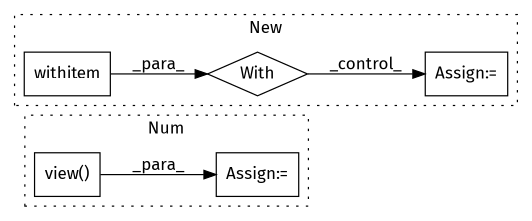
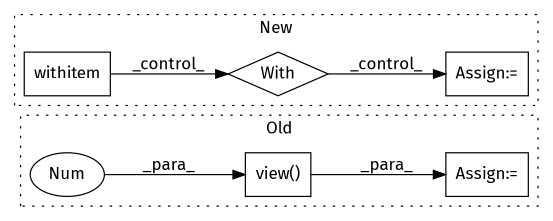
  digraph {
    fontname="Fira Sans"
    rankdir=LR
    node [a=68 fontname="Fira Sans" l=3 shape=box]
    edge [fontname="Fira Sans"]
    n1 [a=75 l="9,1" label="view()" s="2986,3010"]
+   n2 [a=76 l=2 label=Num s=3008 shape=ellipse]
    n3 [label="Assign:=" s=2983]
    n4 [a=39 l="5,28" label=With s="4799,4809" shape=diamond]
    n5 [a=49 l=5 label=withitem s=4804]
    n6 [label="Assign:=" s=4935]
    subgraph cluster_1 {
-     label=Num
+     label=Old
      style=dotted
      n1
+     n2
      n3
    }
    subgraph cluster_2 {
      label=New
      style=dotted
      n4
      n5
      n6
    }
    n1 -> n3 [label=_para_]
+   n2 -> n1 [label=_para_]
    n4 -> n6 [label=_control_]
-   n5 -> n4 [label=_para_]
+   n5 -> n4 [label=_control_]
  }
